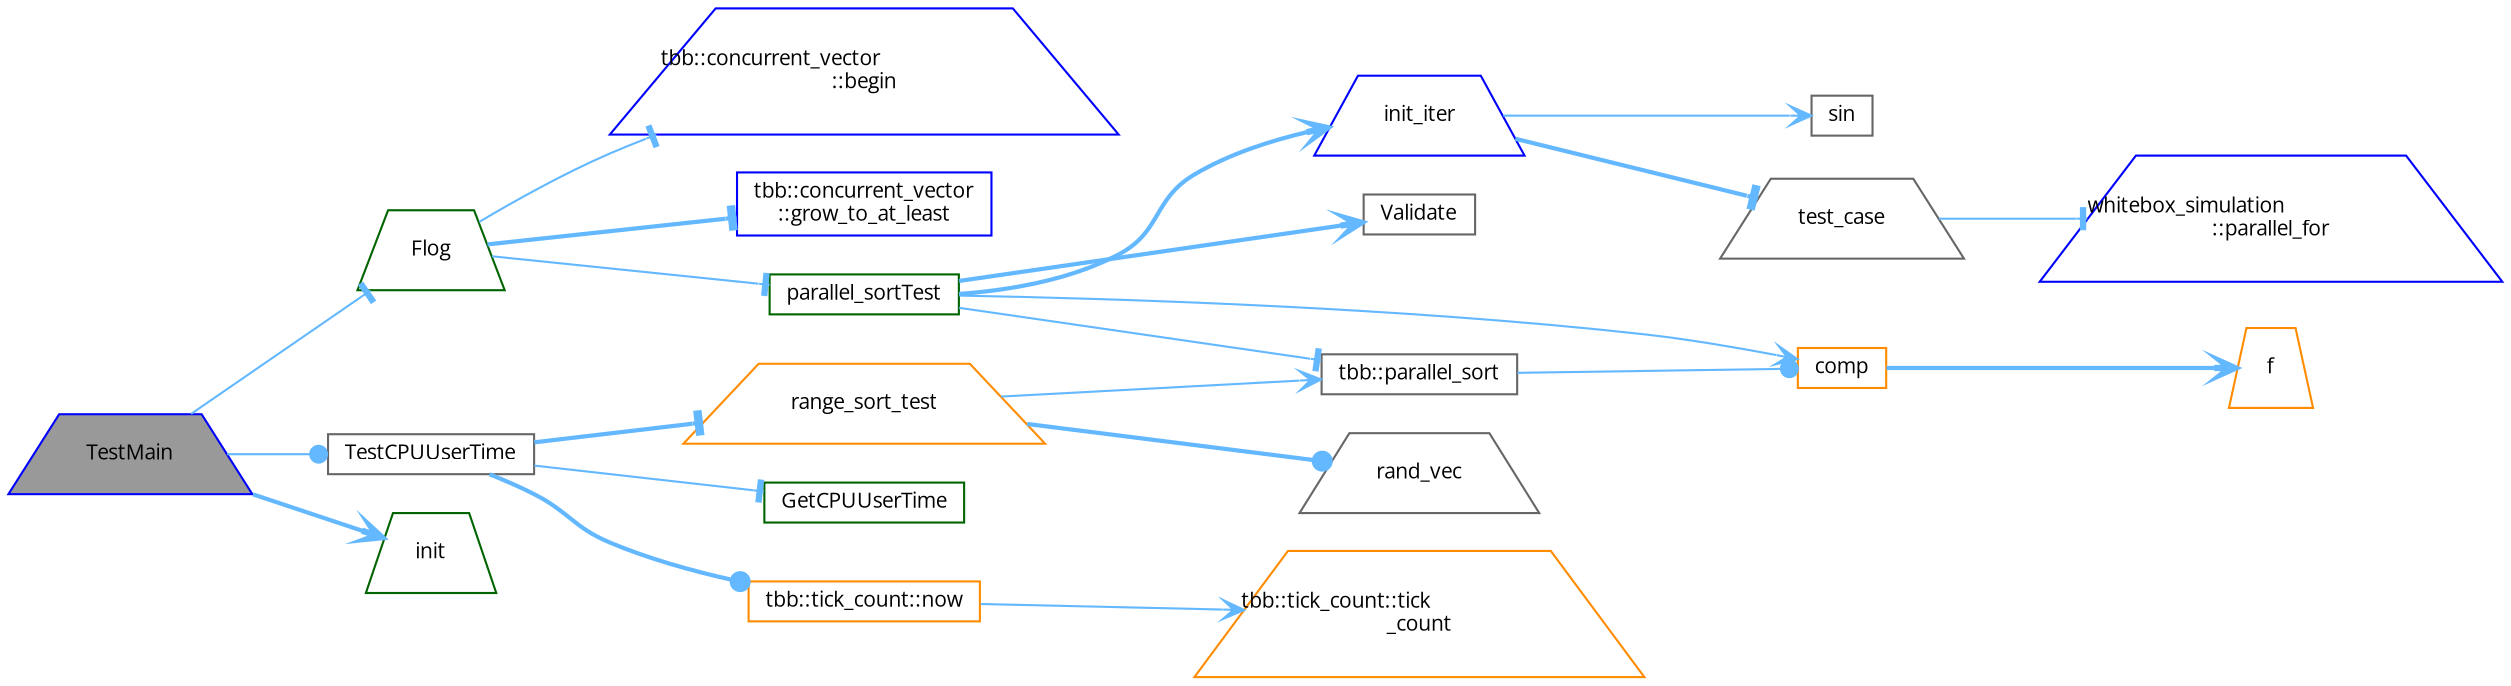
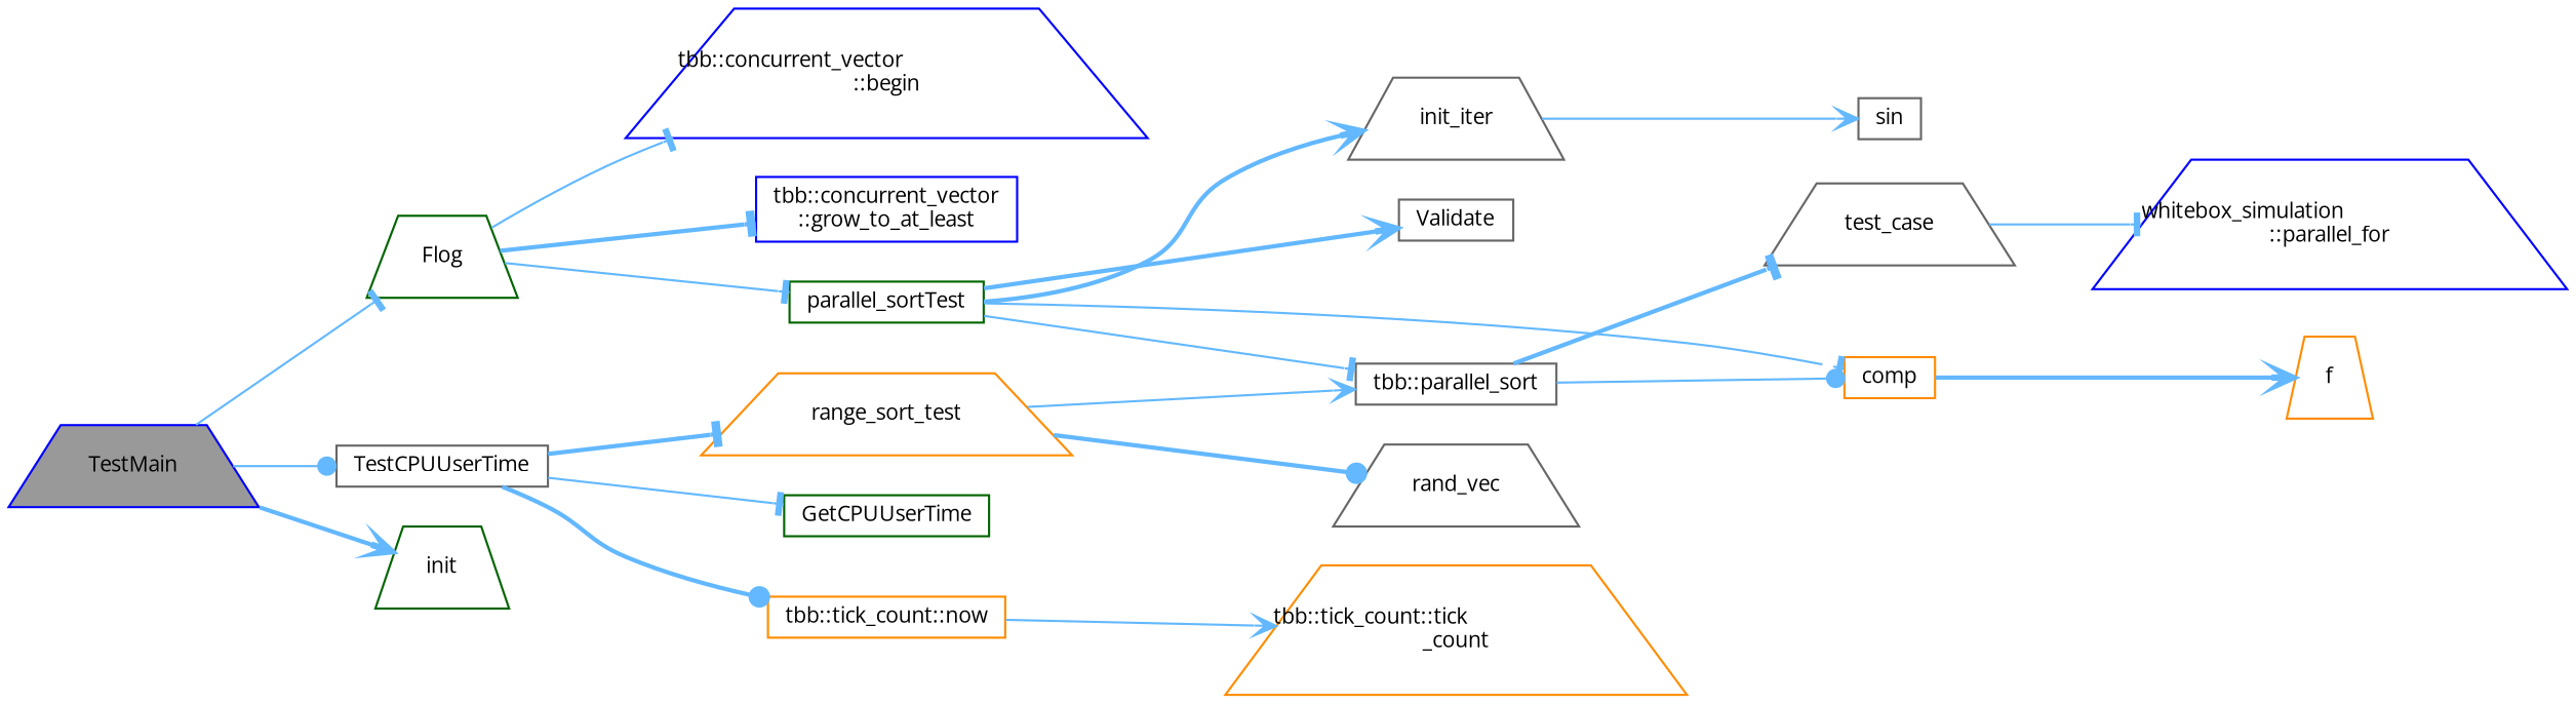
  digraph {
    fontname="Open Sans"
    rankdir=LR
    node [color=gray40 fillcolor=white fontname="Open Sans" fontsize=10 shape=trapezium style=filled]
    edge [arrowhead=tee color=steelblue1 fontname="Open Sans" fontsize=10 labelfontname=Helvetica labelfontsize=10 style=solid]
    n1 [color=blue fillcolor=grey60 fontcolor=black height=0.2 label=TestMain width=0.4]
    n2 [color=darkgreen height=0.2 label=Flog width=0.4]
    n3 [color=darkgreen height=0.2 label=init width=0.4]
    n4 [height=0.2 label=TestCPUUserTime shape=box width=0.4]
    n5 [color=blue height=0.2 label="tbb::concurrent_vector\l::begin" width=0.4]
    n6 [color=blue height=0.2 label="tbb::concurrent_vector\l::grow_to_at_least" shape=box width=0.4]
    n7 [color=darkgreen height=0.2 label=parallel_sortTest shape=box width=0.4]
    n8 [color=darkorange height=0.2 label=range_sort_test width=0.4]
    n9 [height=0.2 label="tbb::parallel_sort" shape=box width=0.4]
    n10 [height=0.2 label=rand_vec width=0.4]
    n11 [color=darkgreen height=0.2 label=GetCPUUserTime shape=box width=0.4]
    n12 [color=darkorange height=0.2 label="tbb::tick_count::now" shape=box width=0.4]
    n13 [color=darkorange height=0.2 label=comp shape=box width=0.4]
-   n14 [color=blue height=0.2 label=init_iter width=0.4]
+   n14 [height=0.2 label=init_iter width=0.4]
    n15 [height=0.2 label=Validate shape=box width=0.4]
    n16 [color=darkorange height=0.2 label=f width=0.4]
    n17 [height=0.2 label=sin shape=box width=0.4]
    n18 [height=0.2 label=test_case width=0.4]
    n19 [color=blue height=0.2 label="whitebox_simulation\l::parallel_for" width=0.4]
    n20 [color=darkorange height=0.2 label="tbb::tick_count::tick\l_count" width=0.4]
    n1 -> n2
    n1 -> n3 [arrowhead=vee style=bold]
    n1 -> n4 [arrowhead=dot]
    n2 -> n5
    n2 -> n6 [style=bold]
    n2 -> n7
    n4 -> n8 [style=bold]
    n4 -> n11
    n4 -> n12 [arrowhead=dot style=bold]
    n7 -> n9
-   n7 -> n13 [arrowhead=vee]
+   n7 -> n13
    n7 -> n14 [arrowhead=vee style=bold]
    n7 -> n15 [arrowhead=vee style=bold]
    n8 -> n9 [arrowhead=vee]
    n8 -> n10 [arrowhead=dot style=bold]
    n9 -> n13 [arrowhead=dot]
    n12 -> n20 [arrowhead=vee]
    n13 -> n16 [arrowhead=vee style=bold]
    n14 -> n17 [arrowhead=vee]
-   n14 -> n18 [style=bold]
+   n9 -> n18 [style=bold]
    n18 -> n19
  }
